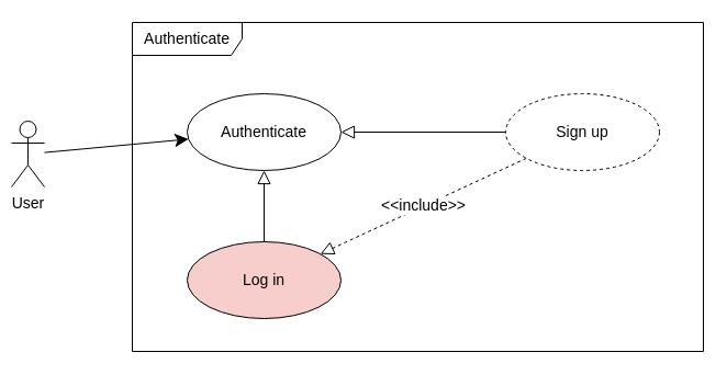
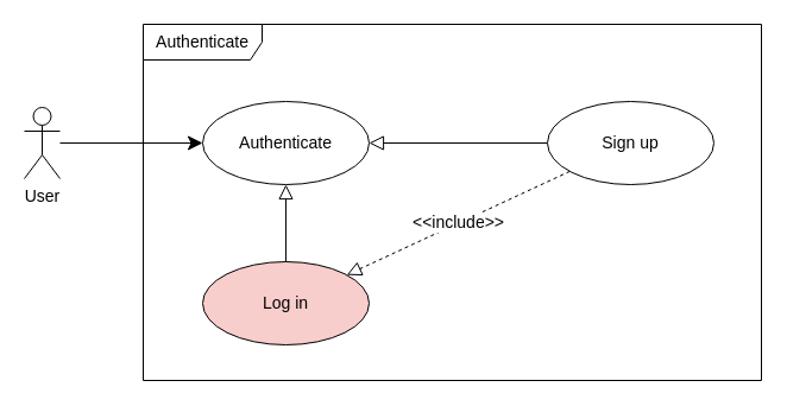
  <mxCell id="0" />
  <mxCell id="1" parent="0" />
  <mxCell id="2" value="Authenticate" style="shape=umlFrame;whiteSpace=wrap;html=1;width=100;height=30;fontSize=14;" parent="1" vertex="1"><mxGeometry x="120" y="20" width="520" height="300" as="geometry" /></mxCell>
  <mxCell id="3" value="Authenticate" style="ellipse;whiteSpace=wrap;html=1;fontSize=14;" parent="1" vertex="1"><mxGeometry x="170" y="85" width="140" height="70" as="geometry" /></mxCell>
  <mxCell id="4" style="rounded=0;orthogonalLoop=1;jettySize=auto;html=1;fontSize=14;endSize=10;" parent="1" source="5" target="3" edge="1"><mxGeometry relative="1" as="geometry" /></mxCell>
- <mxCell id="5" value="User" style="shape=umlActor;verticalLabelPosition=bottom;verticalAlign=top;html=1;fontSize=14;" parent="1" vertex="1"><mxGeometry x="10" y="110" width="30" height="60" as="geometry" /></mxCell>
+ <mxCell id="5" value="User" style="shape=umlActor;verticalLabelPosition=bottom;verticalAlign=top;html=1;fontSize=14;" parent="1" vertex="1"><mxGeometry x="20" y="90" width="30" height="60" as="geometry" /></mxCell>
  <mxCell id="6" style="edgeStyle=none;rounded=0;orthogonalLoop=1;jettySize=auto;html=1;fontSize=14;endArrow=block;endFill=0;startSize=10;endSize=10;sourcePerimeterSpacing=0;targetPerimeterSpacing=0;" edge="1" parent="1" source="7" target="3"><mxGeometry relative="1" as="geometry" /></mxCell>
  <mxCell id="7" value="Log in" style="ellipse;whiteSpace=wrap;html=1;fontSize=14;fillColor=#f8cecc;" vertex="1" parent="1"><mxGeometry x="170" y="220" width="140" height="70" as="geometry" /></mxCell>
  <mxCell id="8" style="edgeStyle=none;rounded=0;orthogonalLoop=1;jettySize=auto;html=1;fontSize=14;endArrow=block;endFill=0;startSize=10;endSize=10;sourcePerimeterSpacing=0;targetPerimeterSpacing=0;" edge="1" parent="1" source="10" target="3"><mxGeometry relative="1" as="geometry" /></mxCell>
  <mxCell id="9" value="&amp;lt;&amp;lt;include&amp;gt;&amp;gt;" style="edgeStyle=none;rounded=0;orthogonalLoop=1;jettySize=auto;html=1;fontSize=14;endArrow=block;endFill=0;startSize=10;endSize=10;sourcePerimeterSpacing=0;targetPerimeterSpacing=0;dashed=1;" edge="1" parent="1" source="10" target="7"><mxGeometry relative="1" as="geometry" /></mxCell>
- <mxCell id="10" value="Sign up" style="ellipse;whiteSpace=wrap;html=1;fontSize=14;dashed=1;" vertex="1" parent="1"><mxGeometry x="460" y="85" width="140" height="70" as="geometry" /></mxCell>
+ <mxCell id="10" value="Sign up" style="ellipse;whiteSpace=wrap;html=1;fontSize=14;" vertex="1" parent="1"><mxGeometry x="460" y="85" width="140" height="70" as="geometry" /></mxCell>
